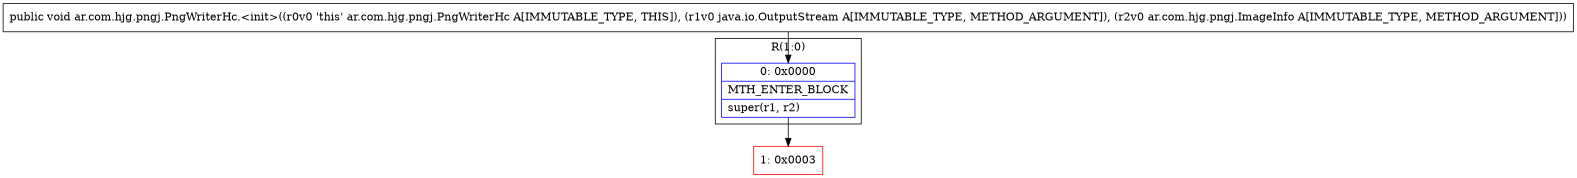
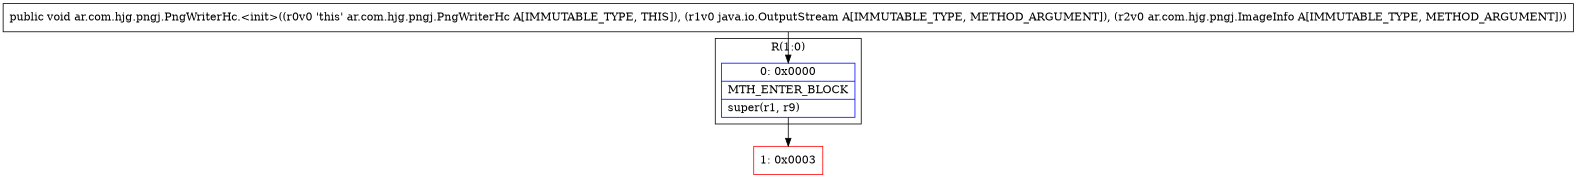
  digraph {
    node [shape=record]
-   n1 [color=blue label="{0\:\ 0x0000|MTH_ENTER_BLOCK\l|super(r1, r2)\l}"]
+   n1 [color=blue label="{0\:\ 0x0000|MTH_ENTER_BLOCK\l|super(r1, r9)\l}"]
    n2 [color=red label="{1\:\ 0x0003}"]
    n3 [label="{public void ar.com.hjg.pngj.PngWriterHc.\<init\>((r0v0 'this' ar.com.hjg.pngj.PngWriterHc A[IMMUTABLE_TYPE, THIS]), (r1v0 java.io.OutputStream A[IMMUTABLE_TYPE, METHOD_ARGUMENT]), (r2v0 ar.com.hjg.pngj.ImageInfo A[IMMUTABLE_TYPE, METHOD_ARGUMENT])) }"]
    subgraph cluster_1 {
      label="R(1:0)"
      n1
    }
    n1 -> n2
    n3 -> n1
  }
